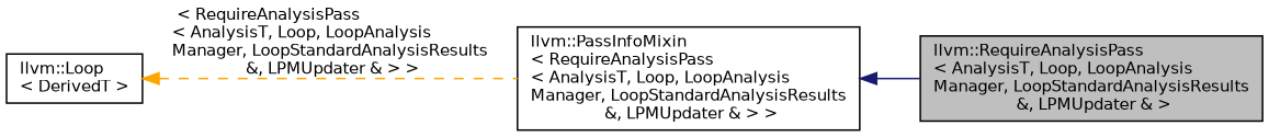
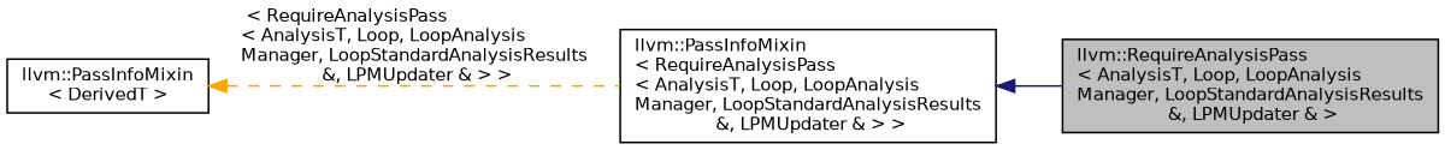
  digraph {
    rankdir=LR
    node [color=black fontname=Helvetica fontsize=10 shape=box]
    edge [dir=back fontname=Helvetica fontsize=10 labelfontname=Helvetica labelfontsize=10]
    n1 [fillcolor=grey75 fontcolor=black height=0.2 label="llvm::RequireAnalysisPass\l\< AnalysisT, Loop, LoopAnalysis\lManager, LoopStandardAnalysisResults\l &, LPMUpdater & \>" style=filled width=0.4]
    n2 [height=0.2 label="llvm::PassInfoMixin\l\< RequireAnalysisPass\l\< AnalysisT, Loop, LoopAnalysis\lManager, LoopStandardAnalysisResults\l &, LPMUpdater & \> \>" width=0.4]
-   n3 [height=0.2 label="llvm::Loop\l\< DerivedT \>" width=0.4]
+   n3 [height=0.2 label="llvm::PassInfoMixin\l\< DerivedT \>" width=0.4]
    n2 -> n1 [color=midnightblue style=solid]
    n3 -> n2 [color=orange label=" \< RequireAnalysisPass\l\< AnalysisT, Loop, LoopAnalysis\lManager, LoopStandardAnalysisResults\l &, LPMUpdater & \> \>" style=dashed]
  }
